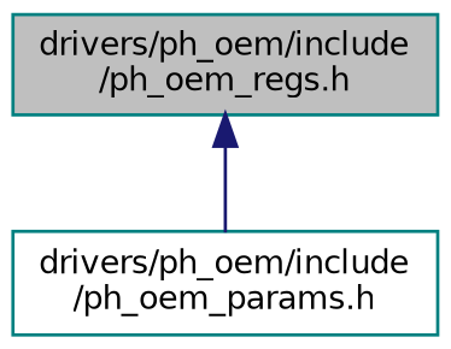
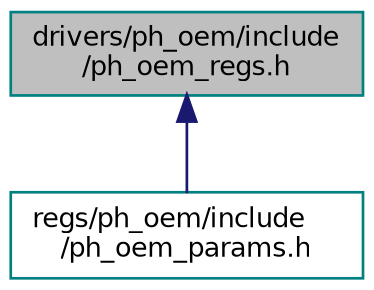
  digraph {
    node [color=teal fontname=Helvetica fontsize=10 shape=record style=filled]
    n1 [fillcolor=grey75 fontcolor=black height=0.2 label="drivers/ph_oem/include\l/ph_oem_regs.h" width=0.4]
-   n2 [fillcolor=white height=0.2 label="drivers/ph_oem/include\l/ph_oem_params.h" width=0.4]
+   n2 [fillcolor=white height=0.2 label="regs/ph_oem/include\l/ph_oem_params.h" width=0.4]
    n1 -> n2 [color=midnightblue dir=back fontname=Helvetica fontsize=10 labelfontname=Helvetica labelfontsize=10 style=solid]
  }
